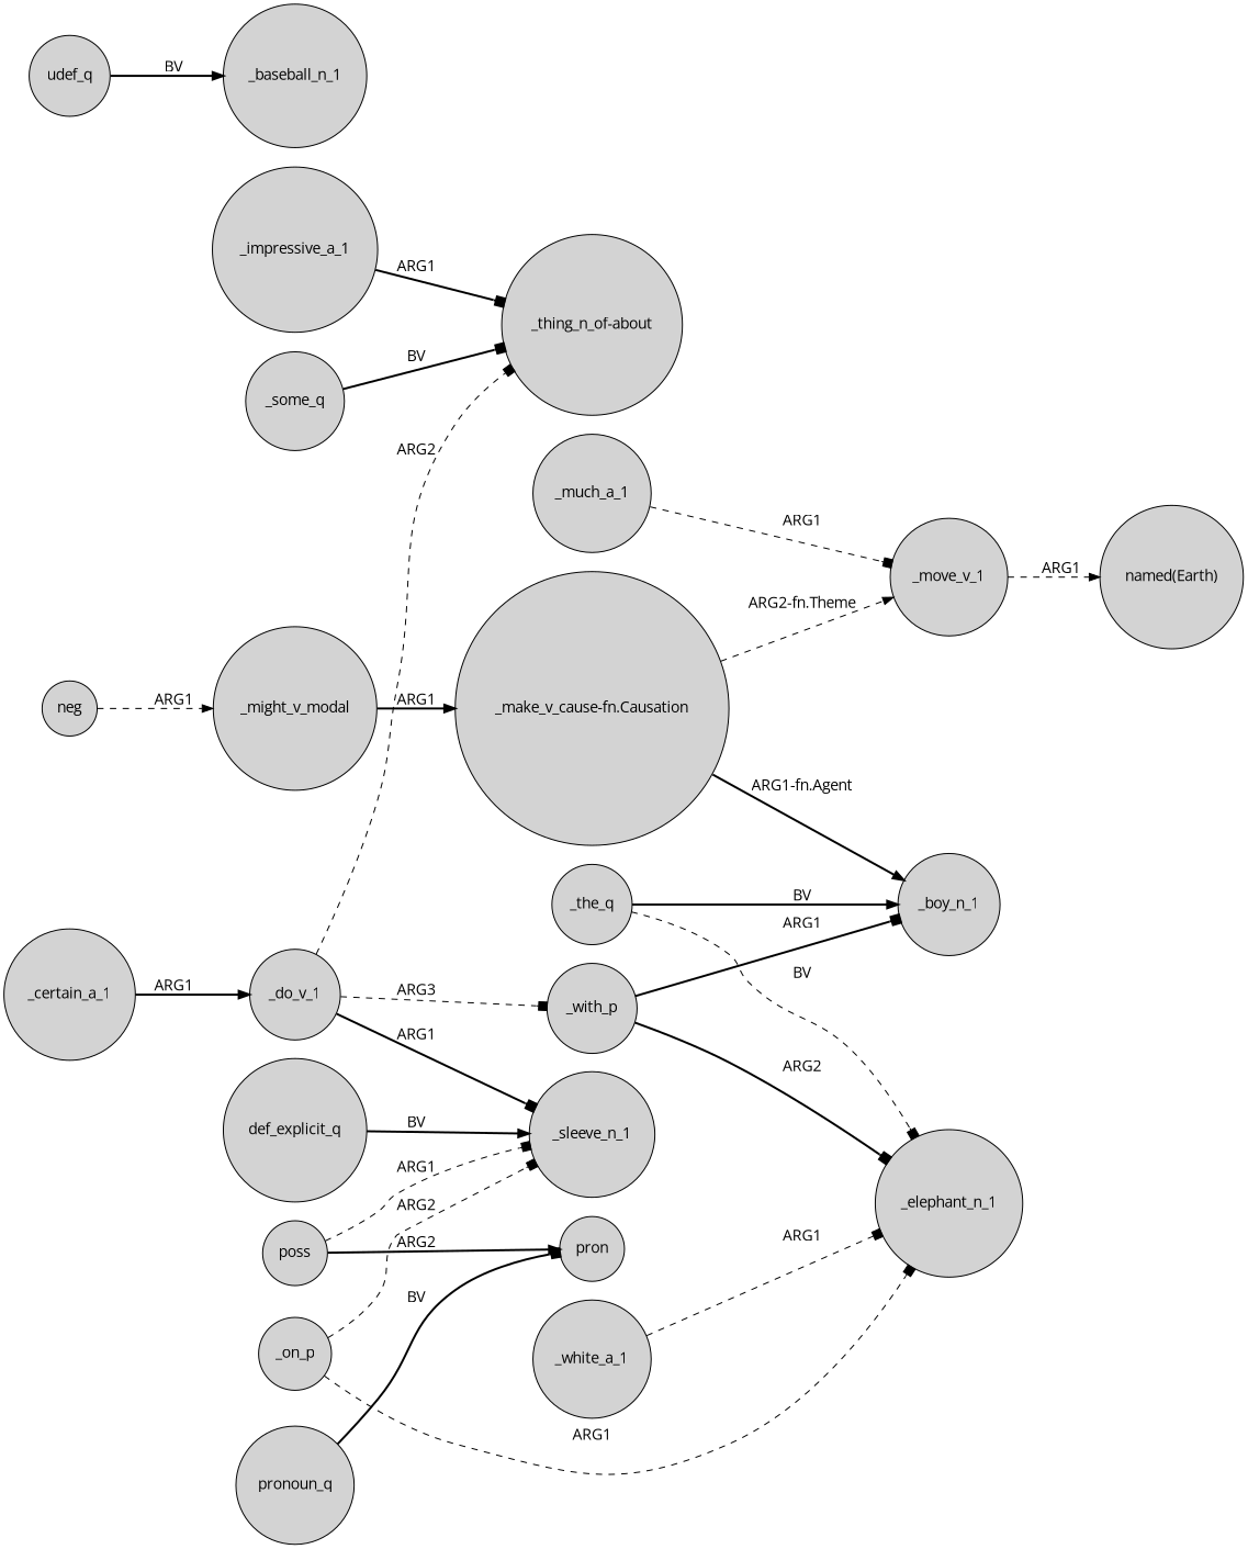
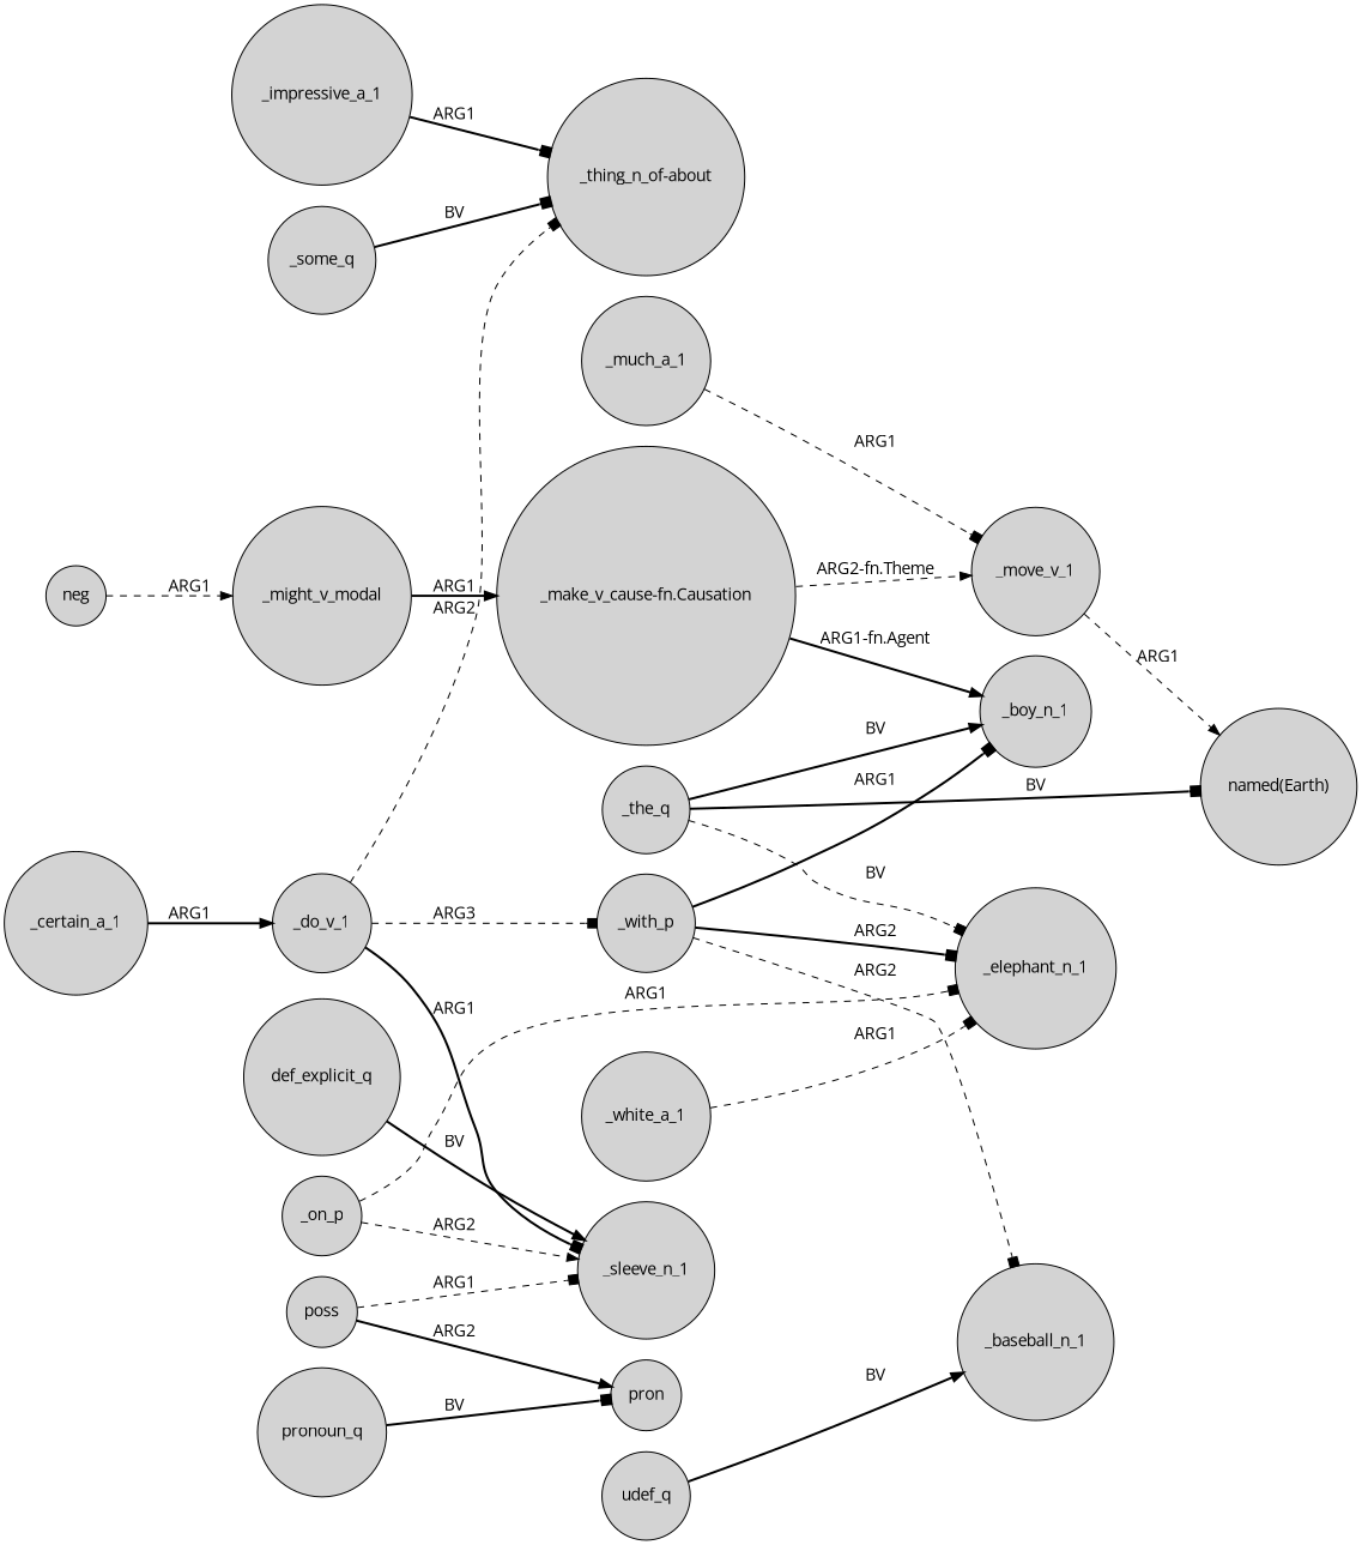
  digraph {
    fontname="Open Sans"
    rankdir=LR
    node [fontname="Open Sans" shape=circle style=filled]
    edge [arrowhead=box fontname="Open Sans" style=bold]
    _do_v_1
    "_thing_n_of-about"
    _with_p
    _sleeve_n_1
    _boy_n_1
    _elephant_n_1
    _baseball_n_1
    "_make_v_cause-fn.Causation"
    _move_v_1
    "named(Earth)"
    _the_q
    _on_p
    def_explicit_q
    poss
    pron
    udef_q
    neg
    _might_v_modal
    _white_a_1
    pronoun_q
    _certain_a_1
    _much_a_1
    _impressive_a_1
    _some_q
    _do_v_1 -> "_thing_n_of-about" [label=ARG2 style=dashed]
    _do_v_1 -> _with_p [label=ARG3 style=dashed]
    _do_v_1 -> _sleeve_n_1 [label=ARG1]
    _with_p -> _boy_n_1 [label=ARG1]
    _with_p -> _elephant_n_1 [label=ARG2]
+   _with_p -> _baseball_n_1 [label=ARG2 style=dashed]
    "_make_v_cause-fn.Causation" -> _boy_n_1 [arrowhead=normal label="ARG1-fn.Agent"]
    "_make_v_cause-fn.Causation" -> _move_v_1 [arrowhead=normal label="ARG2-fn.Theme" style=dashed]
    _move_v_1 -> "named(Earth)" [arrowhead=normal label=ARG1 style=dashed]
    _the_q -> _boy_n_1 [arrowhead=normal label=BV]
    _the_q -> _elephant_n_1 [label=BV style=dashed]
-   _on_p -> _sleeve_n_1 [label=ARG2 style=dashed]
+   _the_q -> "named(Earth)" [label=BV]
+   _on_p -> _sleeve_n_1 [arrowhead=normal label=ARG2 style=dashed]
    _on_p -> _elephant_n_1 [label=ARG1 style=dashed]
    def_explicit_q -> _sleeve_n_1 [arrowhead=normal label=BV]
    poss -> _sleeve_n_1 [label=ARG1 style=dashed]
    poss -> pron [arrowhead=normal label=ARG2]
    udef_q -> _baseball_n_1 [arrowhead=normal label=BV]
    neg -> _might_v_modal [arrowhead=normal label=ARG1 style=dashed]
    _might_v_modal -> "_make_v_cause-fn.Causation" [arrowhead=normal label=ARG1]
    _white_a_1 -> _elephant_n_1 [label=ARG1 style=dashed]
    pronoun_q -> pron [label=BV]
    _certain_a_1 -> _do_v_1 [arrowhead=normal label=ARG1]
    _much_a_1 -> _move_v_1 [label=ARG1 style=dashed]
    _impressive_a_1 -> "_thing_n_of-about" [label=ARG1]
    _some_q -> "_thing_n_of-about" [label=BV]
  }
